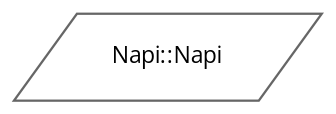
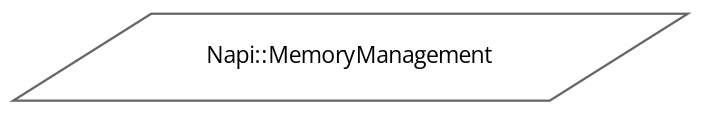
  digraph {
    rankdir=LR
    fontname="Open Sans"
-   n1 [color=grey40 fillcolor=white fontname="Open Sans" fontsize=10 height=0.2 label="Napi::Napi" shape=parallelogram style=filled width=0.4]
+   n1 [color=grey40 fillcolor=white fontname="Open Sans" fontsize=10 height=0.2 label="Napi::MemoryManagement" shape=parallelogram style=filled width=0.4]
  }
